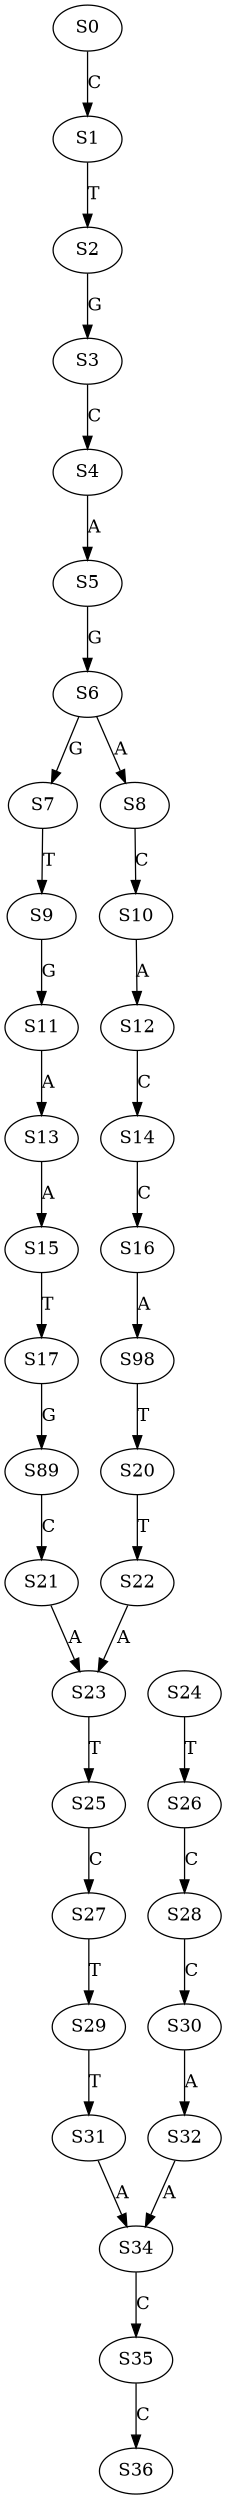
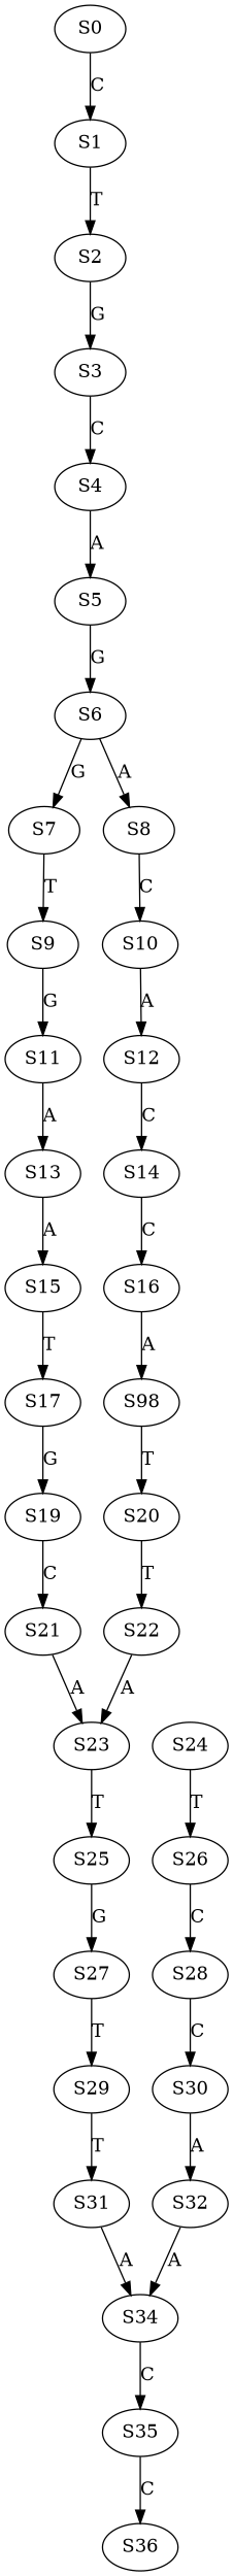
  strict digraph {
    S0
    S1
    S2
    S3
    S4
    S5
    S6
    S7
    S8
    S9
    S10
    S11
    S12
    S13
    S14
    S15
    S16
    S17
    n19 [label=S98]
-   S19 [label=S89]
+   S19
    S20
    S21
    S22
    S23
    S25
    S24
    S26
    S27
    S28
    S29
    S30
    S31
    S32
    S34
    S35
    S36
    S0 -> S1 [label=C]
    S1 -> S2 [label=T]
    S2 -> S3 [label=G]
    S3 -> S4 [label=C]
    S4 -> S5 [label=A]
    S5 -> S6 [label=G]
    S6 -> S7 [label=G]
    S6 -> S8 [label=A]
    S7 -> S9 [label=T]
    S8 -> S10 [label=C]
    S9 -> S11 [label=G]
    S10 -> S12 [label=A]
    S11 -> S13 [label=A]
    S12 -> S14 [label=C]
    S13 -> S15 [label=A]
    S14 -> S16 [label=C]
    S15 -> S17 [label=T]
    S16 -> n19 [label=A]
    S17 -> S19 [label=G]
    n19 -> S20 [label=T]
    S19 -> S21 [label=C]
    S20 -> S22 [label=T]
    S21 -> S23 [label=A]
    S22 -> S23 [label=A]
    S23 -> S25 [label=T]
-   S25 -> S27 [label=C]
+   S25 -> S27 [label=G]
    S24 -> S26 [label=T]
    S26 -> S28 [label=C]
    S27 -> S29 [label=T]
    S28 -> S30 [label=C]
    S29 -> S31 [label=T]
    S30 -> S32 [label=A]
    S31 -> S34 [label=A]
    S32 -> S34 [label=A]
    S34 -> S35 [label=C]
    S35 -> S36 [label=C]
  }
